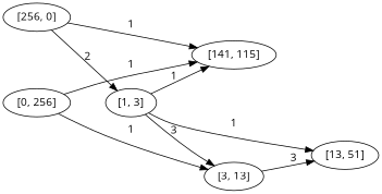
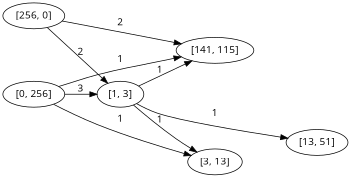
  digraph {
    fontname="Open Sans"
    ordering=out
    rankdir=LR
    node [fontname="Open Sans" shape=oval]
    edge [fontname="Open Sans"]
    n1 [label="[256, 0]"]
    n2 [label="[141, 115]"]
    n3 [label="[1, 3]"]
    n4 [label="[3, 13]"]
    n5 [label="[13, 51]"]
    n6 [label="[0, 256]"]
-   n1 -> n2 [label=1]
+   n1 -> n2 [label=2]
    n1 -> n3 [label=2]
    n3 -> n2 [label=1]
-   n3 -> n4 [label=3]
+   n3 -> n4 [label=1]
    n3 -> n5 [label=1]
-   n4 -> n5 [label=3]
    n6 -> n2 [label=1]
+   n6 -> n3 [label=3]
    n6 -> n4 [label=1]
  }
